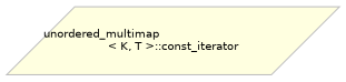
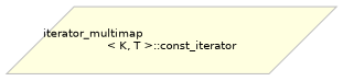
  digraph {
    rankdir=LR
-   n1 [color=grey75 fillcolor=lightyellow fontname=Helvetica fontsize=10 height=0.2 label="unordered_multimap\l\< K, T \>::const_iterator" shape=parallelogram style=filled width=0.4]
+   n1 [color=grey75 fillcolor=lightyellow fontname=Helvetica fontsize=10 height=0.2 label="iterator_multimap\l\< K, T \>::const_iterator" shape=parallelogram style=filled width=0.4]
  }
